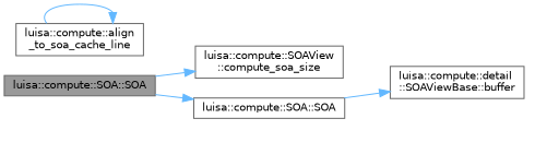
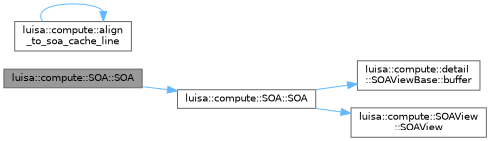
  digraph {
    rankdir=LR
    node [color=grey40 fillcolor=white fontname=Helvetica fontsize=10 shape=box style=filled]
    edge [color=steelblue1 fontname=Helvetica fontsize=10 labelfontname=Helvetica labelfontsize=10 style=solid]
    n1 [color=gray40 fillcolor=grey60 fontcolor=black height=0.2 label="luisa::compute::SOA::SOA" width=0.4]
-   n2 [height=0.2 label="luisa::compute::SOAView\l::compute_soa_size" width=0.4]
    n3 [height=0.2 label="luisa::compute::SOA::SOA" width=0.4]
    n4 [height=0.2 label="luisa::compute::detail\l::SOAViewBase::buffer" width=0.4]
+   n5 [height=0.2 label="luisa::compute::SOAView\l::SOAView" width=0.4]
    n6 [height=0.2 label="luisa::compute::align\l_to_soa_cache_line" width=0.4]
-   n1 -> n2
    n1 -> n3
    n3 -> n4
+   n3 -> n5
    n6 -> n6
  }
